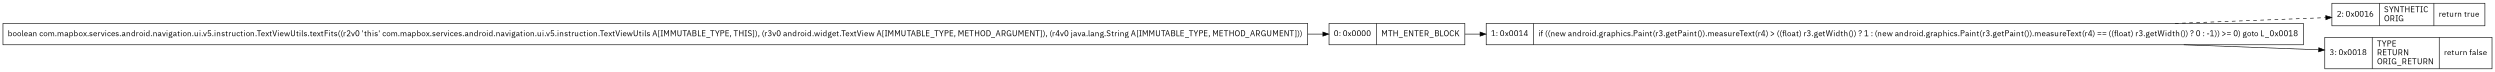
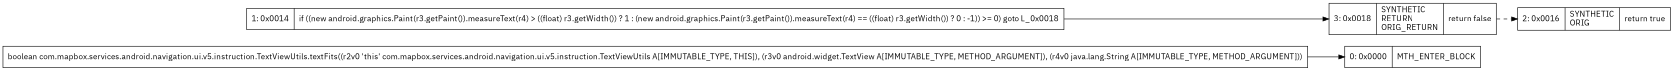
  digraph {
    fontname="IBM Plex Sans"
    rankdir=LR
    node [fontname="IBM Plex Sans" shape=record]
    edge [fontname="IBM Plex Sans"]
    n1 [label="{0\:\ 0x0000|MTH_ENTER_BLOCK\l}"]
    n2 [label="{1\:\ 0x0014|if ((new android.graphics.Paint(r3.getPaint()).measureText(r4) \> ((float) r3.getWidth()) ? 1 : (new android.graphics.Paint(r3.getPaint()).measureText(r4) == ((float) r3.getWidth()) ? 0 : \-1)) \>= 0) goto L_0x0018\l}"]
    n3 [label="{2\:\ 0x0016|SYNTHETIC\lORIG\l|return true\l}"]
-   n4 [label="{3\:\ 0x0018|TYPE\lRETURN\lORIG_RETURN\l|return false\l}"]
+   n4 [label="{3\:\ 0x0018|SYNTHETIC\lRETURN\lORIG_RETURN\l|return false\l}"]
    n5 [label="{boolean com.mapbox.services.android.navigation.ui.v5.instruction.TextViewUtils.textFits((r2v0 'this' com.mapbox.services.android.navigation.ui.v5.instruction.TextViewUtils A[IMMUTABLE_TYPE, THIS]), (r3v0 android.widget.TextView A[IMMUTABLE_TYPE, METHOD_ARGUMENT]), (r4v0 java.lang.String A[IMMUTABLE_TYPE, METHOD_ARGUMENT])) }"]
-   n1 -> n2
-   n2 -> n3 [style=dashed]
+   n4 -> n3 [style=dashed]
    n2 -> n4
    n5 -> n1
  }
